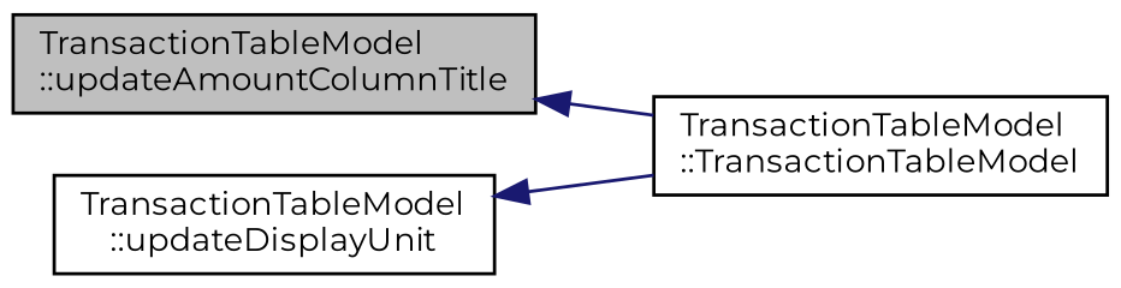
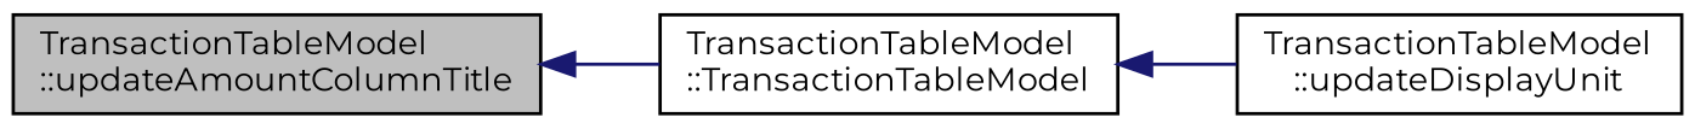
  digraph {
    fontname=Montserrat
    rankdir=LR
    node [color=black fillcolor=white fontname=Montserrat fontsize=10 shape=record style=filled]
    edge [color=midnightblue dir=back fontname=Montserrat fontsize=10 labelfontname=Helvetica labelfontsize=10 style=solid]
    n1 [fillcolor=grey75 fontcolor=black height=0.2 label="TransactionTableModel\l::updateAmountColumnTitle" width=0.4]
    n2 [height=0.2 label="TransactionTableModel\l::TransactionTableModel" width=0.4]
    n3 [height=0.2 label="TransactionTableModel\l::updateDisplayUnit" width=0.4]
    n1 -> n2
-   n3 -> n2
+   n2 -> n3
  }
